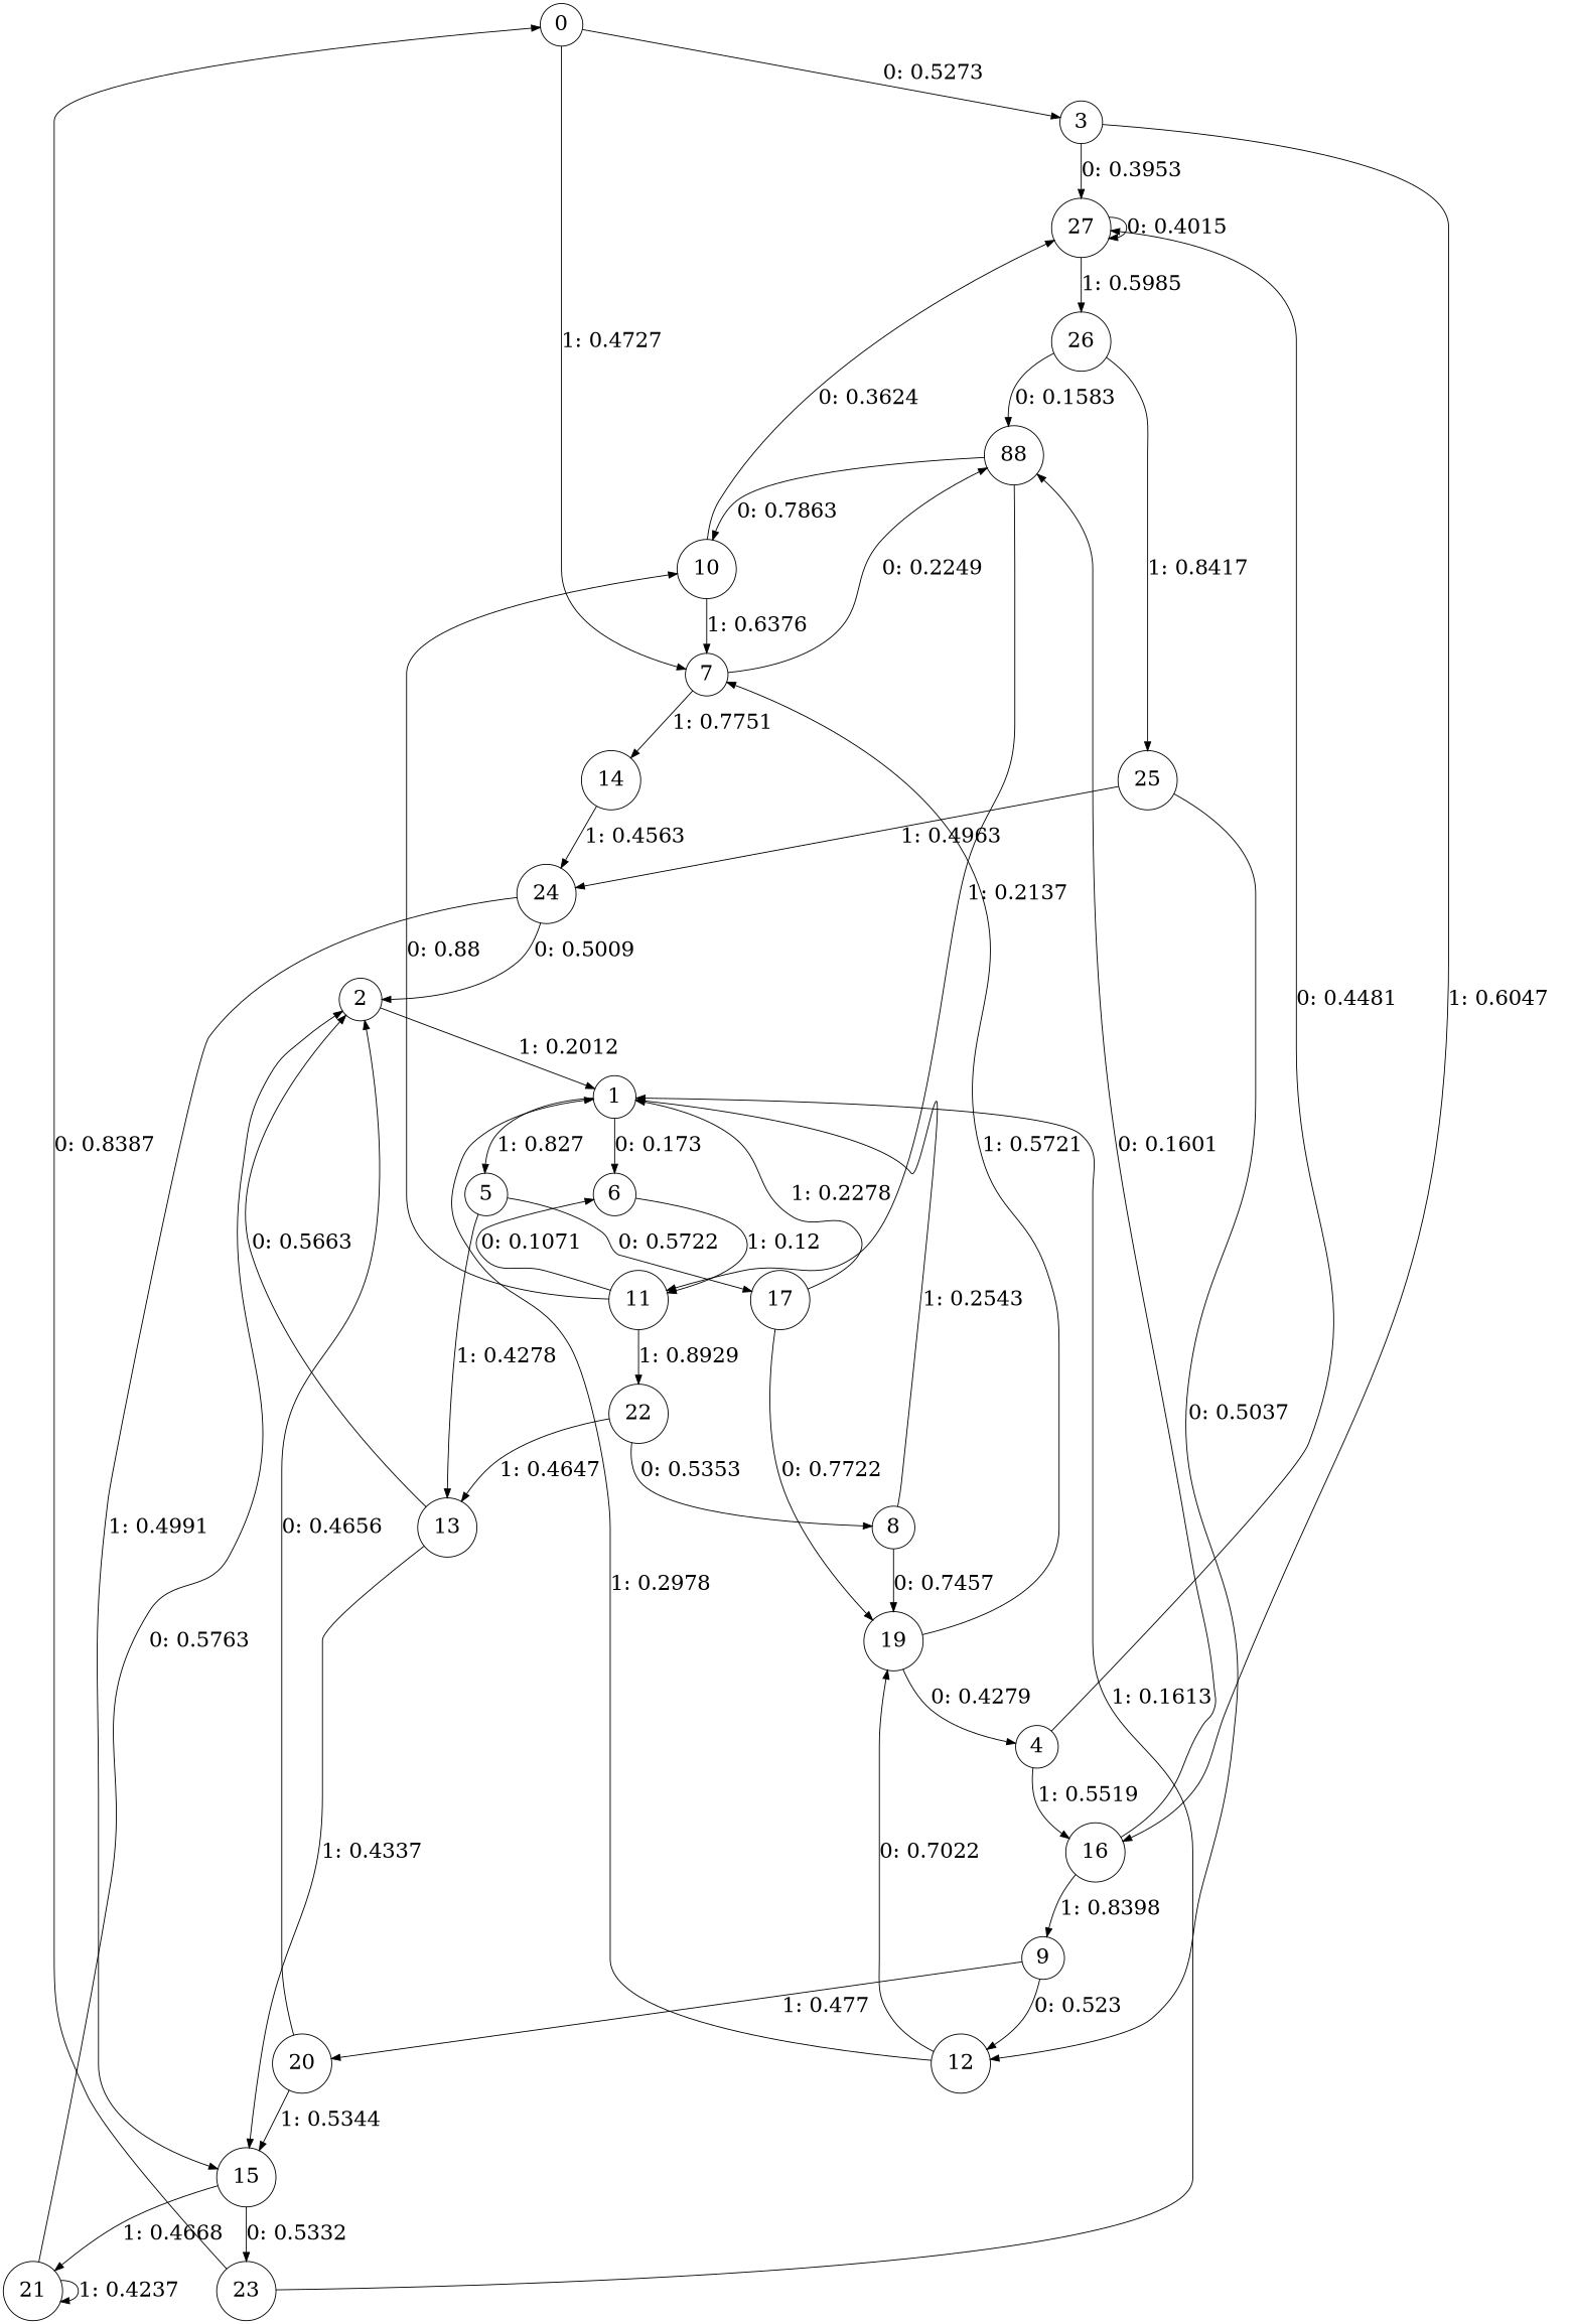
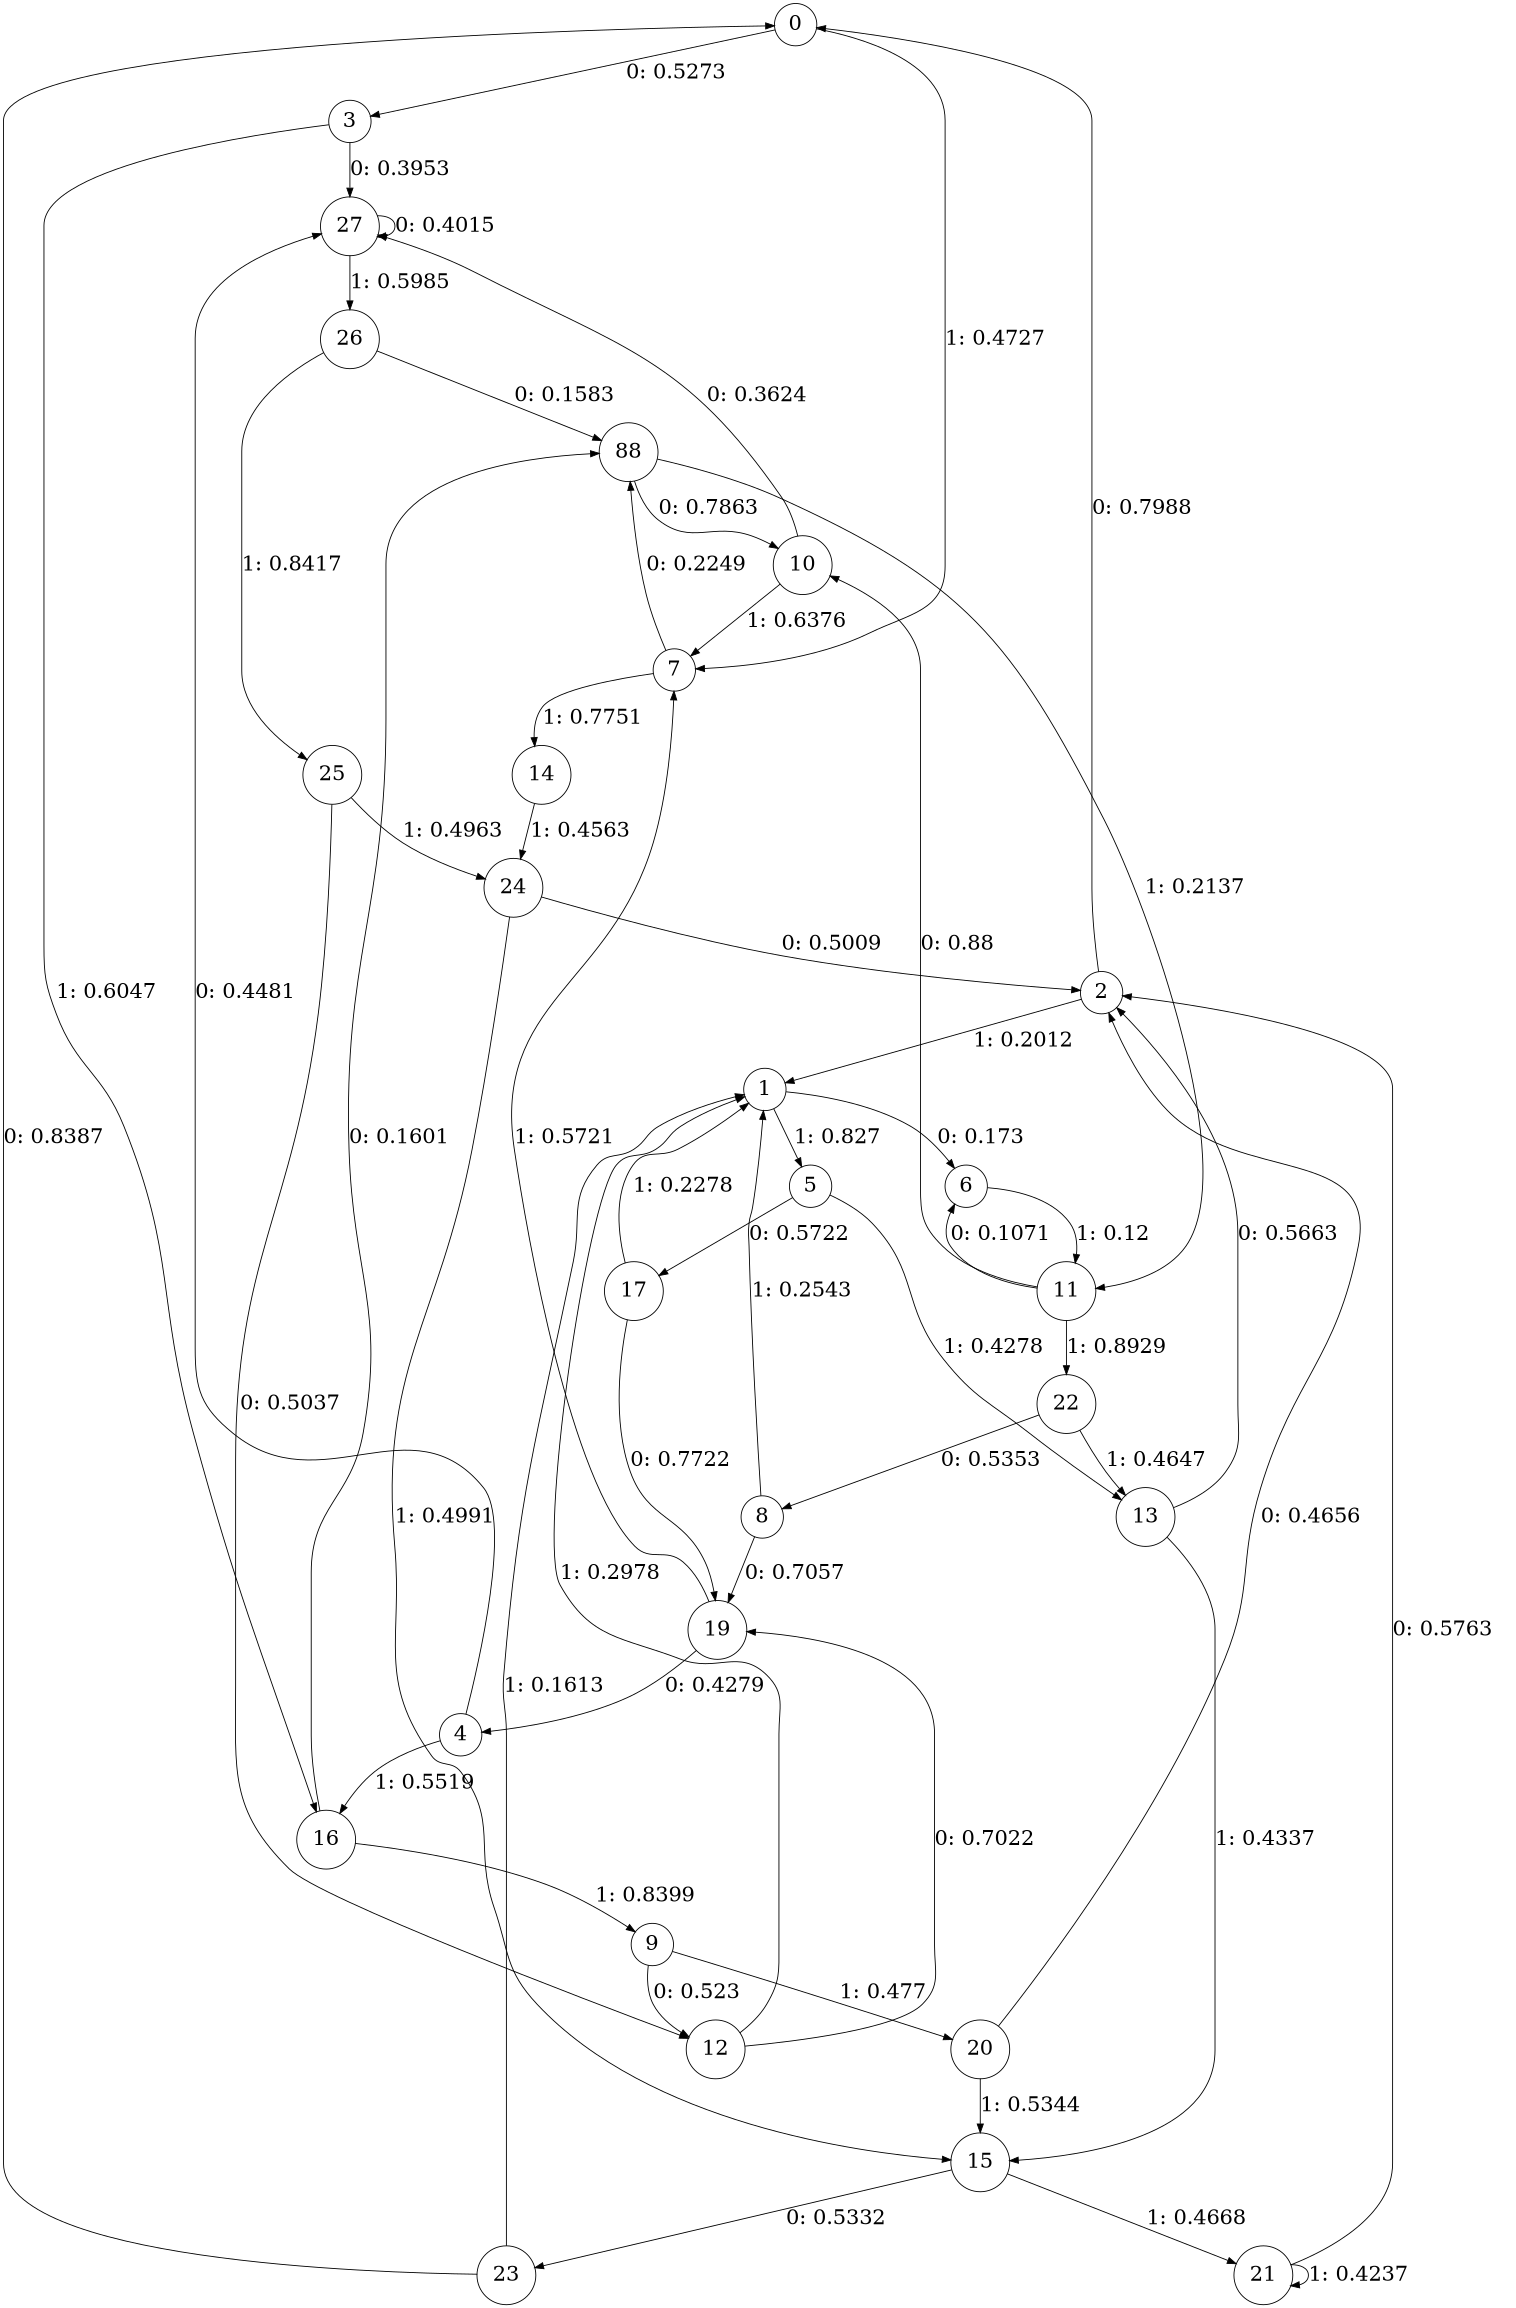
  digraph {
    node [fontsize=24 shape=circle]
    edge [fontsize=24]
    0
    3
    7
    27
    16
    n6 [label=88]
    14
    26
    9
    10
    11
    24
    1
    6
    5
    17
    13
    22
    19
    2
    15
    25
    12
    20
    4
    23
    21
    8
    0 -> 3 [label="0: 0.5273   "]
    0 -> 7 [label="1: 0.4727   "]
    3 -> 27 [label="0: 0.3953   "]
    3 -> 16 [label="1: 0.6047   "]
    7 -> n6 [label="0: 0.2249   "]
    7 -> 14 [label="1: 0.7751   "]
    27 -> 27 [label="0: 0.4015   "]
    27 -> 26 [label="1: 0.5985   "]
    16 -> n6 [label="0: 0.1601   "]
-   16 -> 9 [label="1: 0.8398   "]
+   16 -> 9 [label="1: 0.8399   "]
    n6 -> 10 [label="0: 0.7863   "]
    n6 -> 11 [label="1: 0.2137   "]
    14 -> 24 [label="1: 0.4563   "]
    26 -> n6 [label="0: 0.1583   "]
    26 -> 25 [label="1: 0.8417   "]
    9 -> 12 [label="0: 0.523    "]
    9 -> 20 [label="1: 0.477    "]
    10 -> 7 [label="1: 0.6376   "]
    10 -> 27 [label="0: 0.3624   "]
    11 -> 10 [label="0: 0.88     "]
    11 -> 6 [label="0: 0.1071   "]
    11 -> 22 [label="1: 0.8929   "]
    24 -> 2 [label="0: 0.5009   "]
    24 -> 15 [label="1: 0.4991   "]
    1 -> 6 [label="0: 0.173    "]
    1 -> 5 [label="1: 0.827    "]
    6 -> 11 [label="1: 0.12     "]
    5 -> 17 [label="0: 0.5722   "]
    5 -> 13 [label="1: 0.4278   "]
    17 -> 1 [label="1: 0.2278   "]
    17 -> 19 [label="0: 0.7722   "]
    13 -> 2 [label="0: 0.5663   "]
    13 -> 15 [label="1: 0.4337   "]
    22 -> 13 [label="1: 0.4647   "]
    22 -> 8 [label="0: 0.5353   "]
    19 -> 7 [label="1: 0.5721   "]
    19 -> 4 [label="0: 0.4279   "]
+   2 -> 0 [label="0: 0.7988   "]
    2 -> 1 [label="1: 0.2012   "]
    15 -> 23 [label="0: 0.5332   "]
    15 -> 21 [label="1: 0.4668   "]
    25 -> 24 [label="1: 0.4963   "]
    25 -> 12 [label="0: 0.5037   "]
    12 -> 1 [label="1: 0.2978   "]
    12 -> 19 [label="0: 0.7022   "]
    20 -> 2 [label="0: 0.4656   "]
    20 -> 15 [label="1: 0.5344   "]
    4 -> 27 [label="0: 0.4481   "]
    4 -> 16 [label="1: 0.5519   "]
    23 -> 0 [label="0: 0.8387   "]
    23 -> 1 [label="1: 0.1613   "]
    21 -> 2 [label="0: 0.5763   "]
    21 -> 21 [label="1: 0.4237   "]
    8 -> 1 [label="1: 0.2543   "]
-   8 -> 19 [label="0: 0.7457   "]
+   8 -> 19 [label="0: 0.7057   "]
  }
